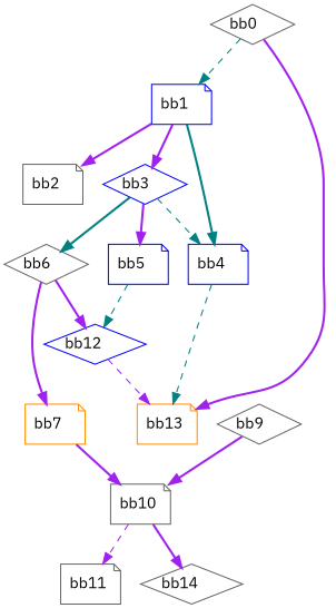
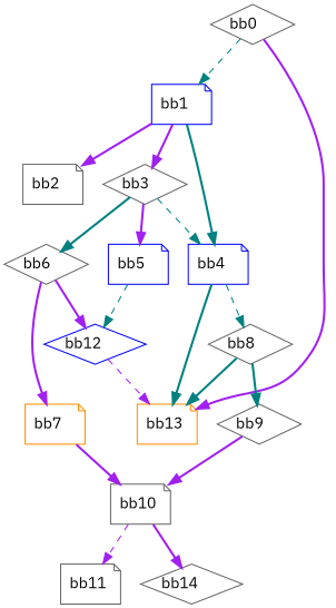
  digraph {
    fontname="IBM Plex Sans"
    node [color=gray40 fontname="IBM Plex Sans" shape=note]
    edge [color=purple fontname="IBM Plex Sans" style=bold]
    n1 [label="bb0\l" shape=diamond]
    n2 [color=blue label="bb1\l"]
    n3 [color=darkorange label="bb13\l"]
    n4 [label="bb2\l"]
-   n5 [color=blue label="bb3\l" shape=diamond]
+   n5 [label="bb3\l" shape=diamond]
    n6 [color=blue label="bb4\l"]
    n7 [color=blue label="bb5\l"]
    n8 [label="bb6\l" shape=diamond]
+   n9 [label="bb8\l" shape=diamond]
    n10 [color=blue label="bb12\l" shape=diamond]
    n11 [label="bb9\l" shape=diamond]
    n12 [color=darkorange label="bb7\l"]
    n13 [label="bb10\l"]
    n14 [label="bb11\l"]
    n15 [label="bb14\l" shape=diamond]
    n1 -> n2 [color=teal style=dashed]
    n1 -> n3
    n2 -> n4
    n2 -> n5
    n2 -> n6 [color=teal]
    n5 -> n6 [color=teal style=dashed]
    n5 -> n7
    n5 -> n8 [color=teal]
-   n6 -> n3 [color=teal style=dashed]
+   n6 -> n3 [color=teal]
+   n6 -> n9 [color=teal style=dashed]
    n7 -> n10 [color=teal style=dashed]
    n8 -> n10
    n8 -> n12
+   n9 -> n3 [color=teal]
+   n9 -> n11 [color=teal]
    n10 -> n3 [style=dashed]
    n11 -> n13
    n12 -> n13
    n13 -> n14 [style=dashed]
    n13 -> n15
  }
